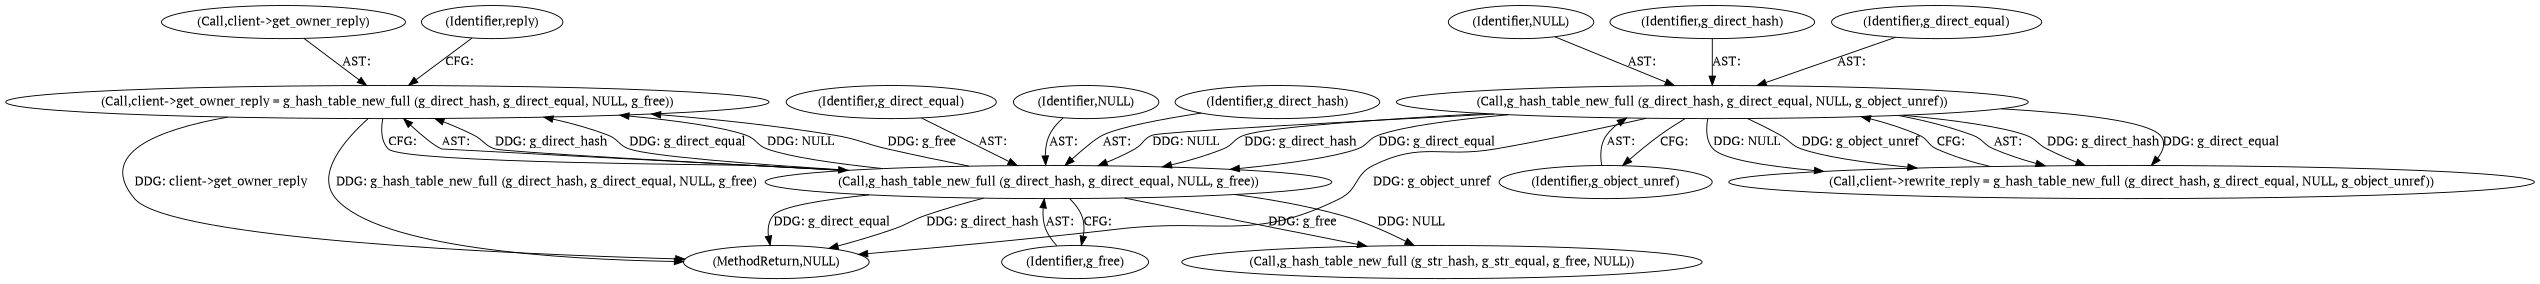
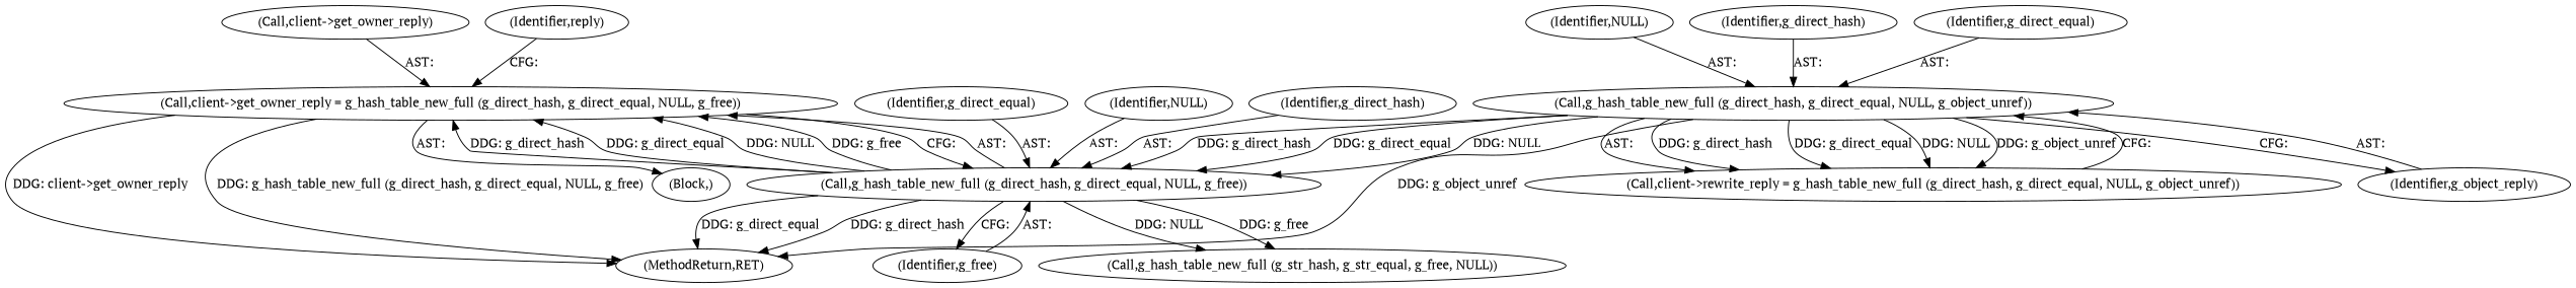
  digraph {
    fontname="PT Serif"
    node [fontname="PT Serif"]
    edge [fontname="PT Serif"]
    n1 [label="(Call,client->get_owner_reply = g_hash_table_new_full (g_direct_hash, g_direct_equal, NULL, g_free))"]
    n2 [label="(Call,g_hash_table_new_full (g_direct_hash, g_direct_equal, NULL, g_free))"]
-   n4 [label="(MethodReturn,NULL)"]
+   n3 [label="(Block,)"]
+   n4 [label="(MethodReturn,RET)"]
    n5 [label="(Call,g_hash_table_new_full (g_str_hash, g_str_equal, g_free, NULL))"]
    n6 [label="(Identifier,g_free)"]
    n7 [label="(Call,g_hash_table_new_full (g_direct_hash, g_direct_equal, NULL, g_object_unref))"]
    n8 [label="(Call,client->rewrite_reply = g_hash_table_new_full (g_direct_hash, g_direct_equal, NULL, g_object_unref))"]
-   n9 [label="(Identifier,g_object_unref)"]
+   n9 [label="(Identifier,g_object_reply)"]
    n10 [label="(Identifier,g_direct_equal)"]
    n11 [label="(Identifier,NULL)"]
    n12 [label="(Call,client->get_owner_reply)"]
    n13 [label="(Identifier,g_direct_equal)"]
    n14 [label="(Identifier,g_direct_hash)"]
    n15 [label="(Identifier,NULL)"]
    n16 [label="(Identifier,reply)"]
    n17 [label="(Identifier,g_direct_hash)"]
    n1 -> n2 [label="CFG: "]
+   n1 -> n3 [label="AST: "]
    n1 -> n4 [label="DDG: client->get_owner_reply"]
    n1 -> n4 [label="DDG: g_hash_table_new_full (g_direct_hash, g_direct_equal, NULL, g_free)"]
    n2 -> n1 [label="AST: "]
    n2 -> n1 [label="DDG: g_direct_hash"]
    n2 -> n1 [label="DDG: g_direct_equal"]
    n2 -> n1 [label="DDG: NULL"]
    n2 -> n1 [label="DDG: g_free"]
    n2 -> n4 [label="DDG: g_direct_hash"]
    n2 -> n4 [label="DDG: g_direct_equal"]
    n2 -> n5 [label="DDG: g_free"]
    n2 -> n5 [label="DDG: NULL"]
    n2 -> n6 [label="CFG: "]
    n6 -> n2 [label="AST: "]
    n7 -> n2 [label="DDG: g_direct_hash"]
    n7 -> n2 [label="DDG: g_direct_equal"]
    n7 -> n2 [label="DDG: NULL"]
    n7 -> n4 [label="DDG: g_object_unref"]
    n7 -> n8 [label="AST: "]
    n7 -> n8 [label="DDG: g_direct_hash"]
    n7 -> n8 [label="DDG: g_direct_equal"]
    n7 -> n8 [label="DDG: NULL"]
    n7 -> n8 [label="DDG: g_object_unref"]
    n7 -> n9 [label="CFG: "]
    n8 -> n7 [label="CFG: "]
    n9 -> n7 [label="AST: "]
    n10 -> n7 [label="AST: "]
    n11 -> n7 [label="AST: "]
    n12 -> n1 [label="AST: "]
    n13 -> n2 [label="AST: "]
    n14 -> n7 [label="AST: "]
    n15 -> n2 [label="AST: "]
    n16 -> n1 [label="CFG: "]
    n17 -> n2 [label="AST: "]
  }
